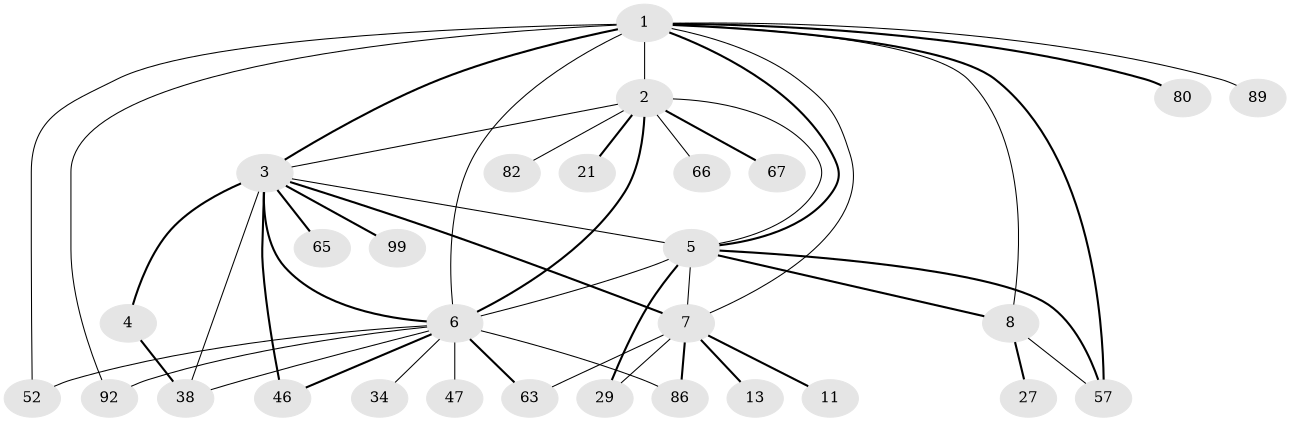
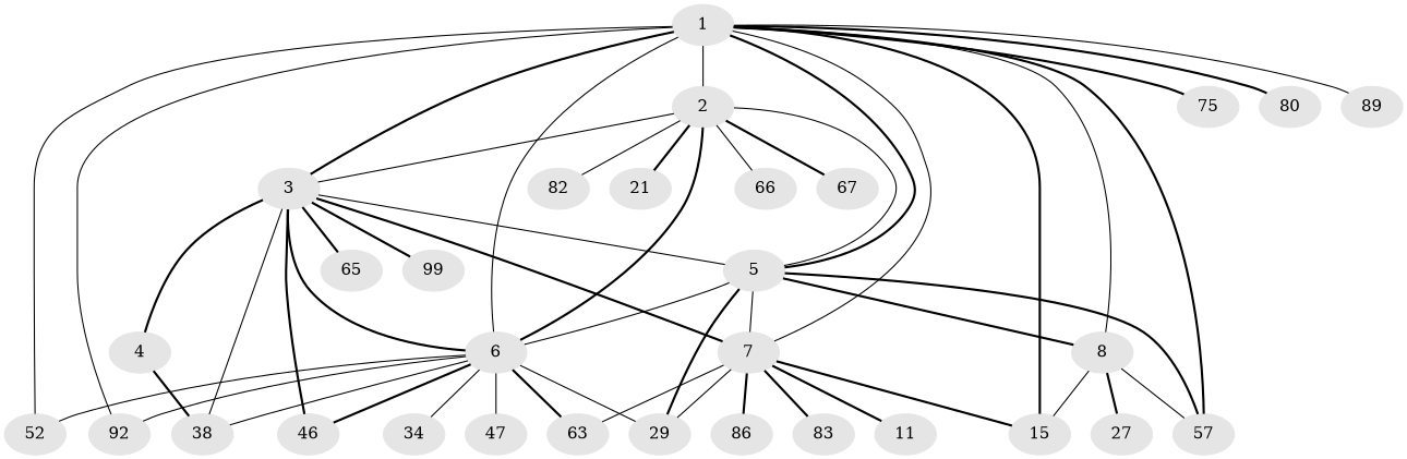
  graph {
    node [color=gray90 style=filled]
    edge [style=bold]
    1 [super="+25+9"]
    2
    3 [super="+16+56+45+35+72+76"]
    5 [super="+44+90+103+93+37+14+51"]
    6 [super="+41+22+96+74+98+12+10+24+17+18+31"]
    7
    8 [super="+32+20"]
+   15 [super="+58"]
    52 [super="+53"]
    57 [super="+64"]
+   75
    80 [super="+95"]
    89
    92
    21 [super="+48"]
    66
    67
    82
    4
    n20 [label=99]
    38
    46 [super="+70"]
    65
    29 [super="+54+36+102+59"]
    34
    47
    63 [super="+85"]
    11 [super="+99"]
-   13
+   13 [label=83]
    86
    27
    1 -- 2 [style=solid weight=2]
    1 -- 3
    1 -- 5
    1 -- 6 [style=solid weight=7]
    1 -- 7 [style=solid]
    1 -- 8 [style=solid]
+   1 -- 15 [weight=3]
    1 -- 52 [style=solid]
    1 -- 57
+   1 -- 75
    1 -- 80
    1 -- 89 [style=solid]
    1 -- 92 [style=solid]
    2 -- 3 [style=solid]
    2 -- 5 [style=solid]
    2 -- 6
    2 -- 21
    2 -- 66 [style=solid]
    2 -- 67
    2 -- 82 [style=solid]
    3 -- 5 [style=solid]
    3 -- 6 [weight=5]
    3 -- 7 [weight=2]
    3 -- 4
    3 -- n20
    3 -- 38 [style=solid]
    3 -- 46
    3 -- 65
    5 -- 6 [style=solid weight=4]
    5 -- 7 [style=solid]
    5 -- 8
    5 -- 57
    5 -- 29
    6 -- 52 [style=solid]
    6 -- 92 [style=solid]
    6 -- 38 [style=solid]
    6 -- 46
-   6 -- 86 [style=solid]
+   6 -- 29 [style=solid]
    6 -- 34 [style=solid]
    6 -- 47 [style=solid]
    6 -- 63
+   7 -- 15
    7 -- 29 [style=solid]
    7 -- 63 [style=solid]
    7 -- 11
    7 -- 13
    7 -- 86
+   8 -- 15 [style=solid]
    8 -- 57 [style=solid]
    8 -- 27
    4 -- 38
  }
